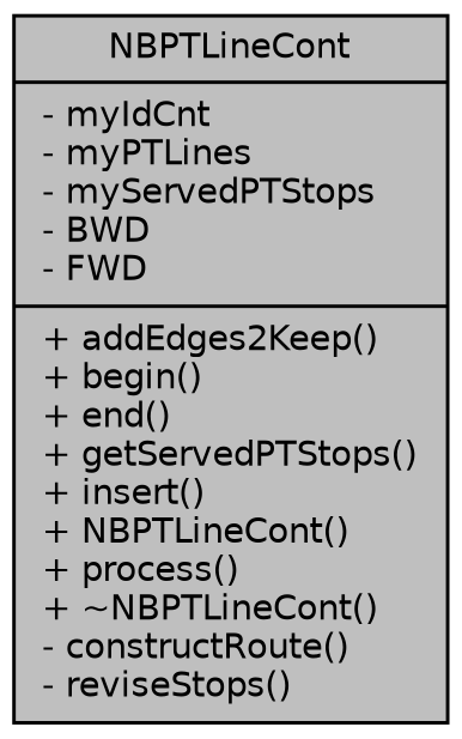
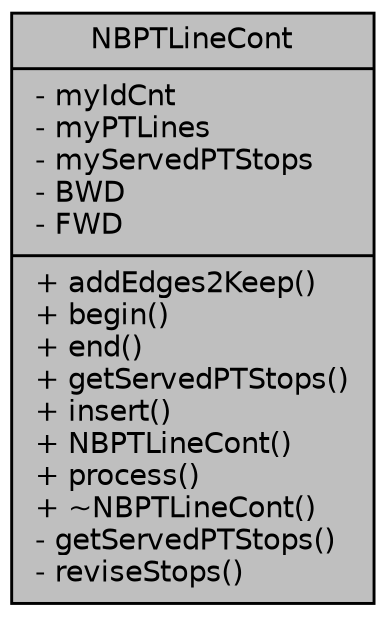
  digraph {
-   n1 [color=black fillcolor=grey75 fontcolor=black fontname=Helvetica fontsize=10 height=0.2 label="{NBPTLineCont\n|- myIdCnt\l- myPTLines\l- myServedPTStops\l- BWD\l- FWD\l|+ addEdges2Keep()\l+ begin()\l+ end()\l+ getServedPTStops()\l+ insert()\l+ NBPTLineCont()\l+ process()\l+ ~NBPTLineCont()\l- constructRoute()\l- reviseStops()\l}" shape=record style=filled width=0.4]
+   n1 [color=black fillcolor=grey75 fontcolor=black fontname=Helvetica fontsize=10 height=0.2 label="{NBPTLineCont\n|- myIdCnt\l- myPTLines\l- myServedPTStops\l- BWD\l- FWD\l|+ addEdges2Keep()\l+ begin()\l+ end()\l+ getServedPTStops()\l+ insert()\l+ NBPTLineCont()\l+ process()\l+ ~NBPTLineCont()\l- getServedPTStops()\l- reviseStops()\l}" shape=record style=filled width=0.4]
  }
